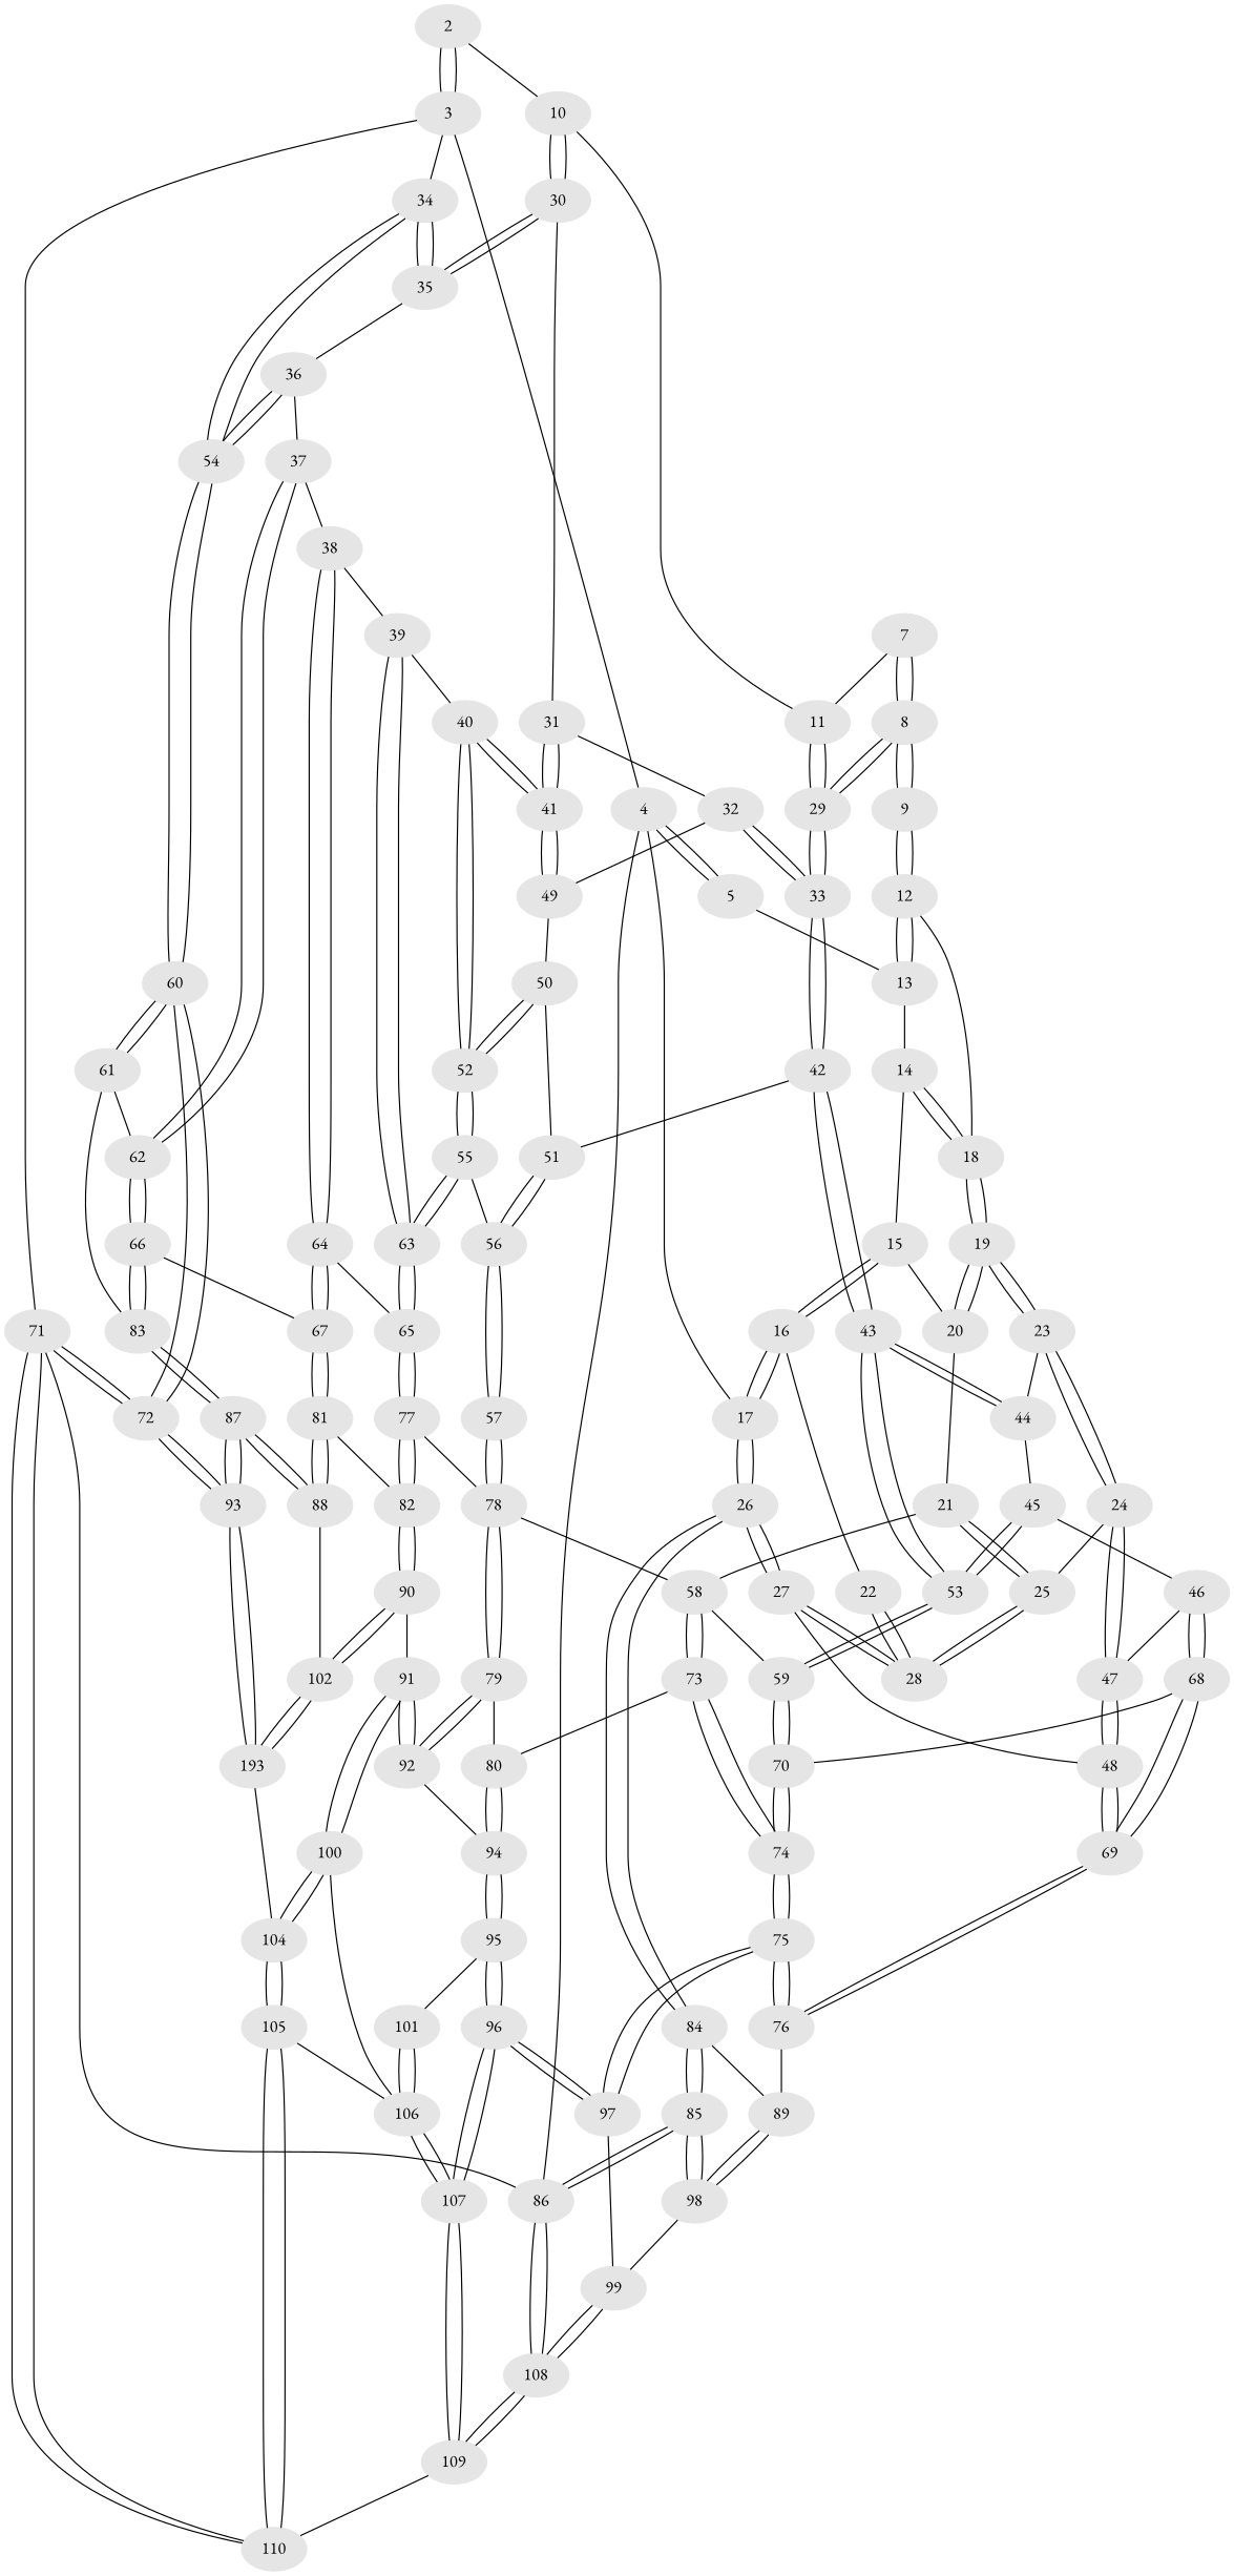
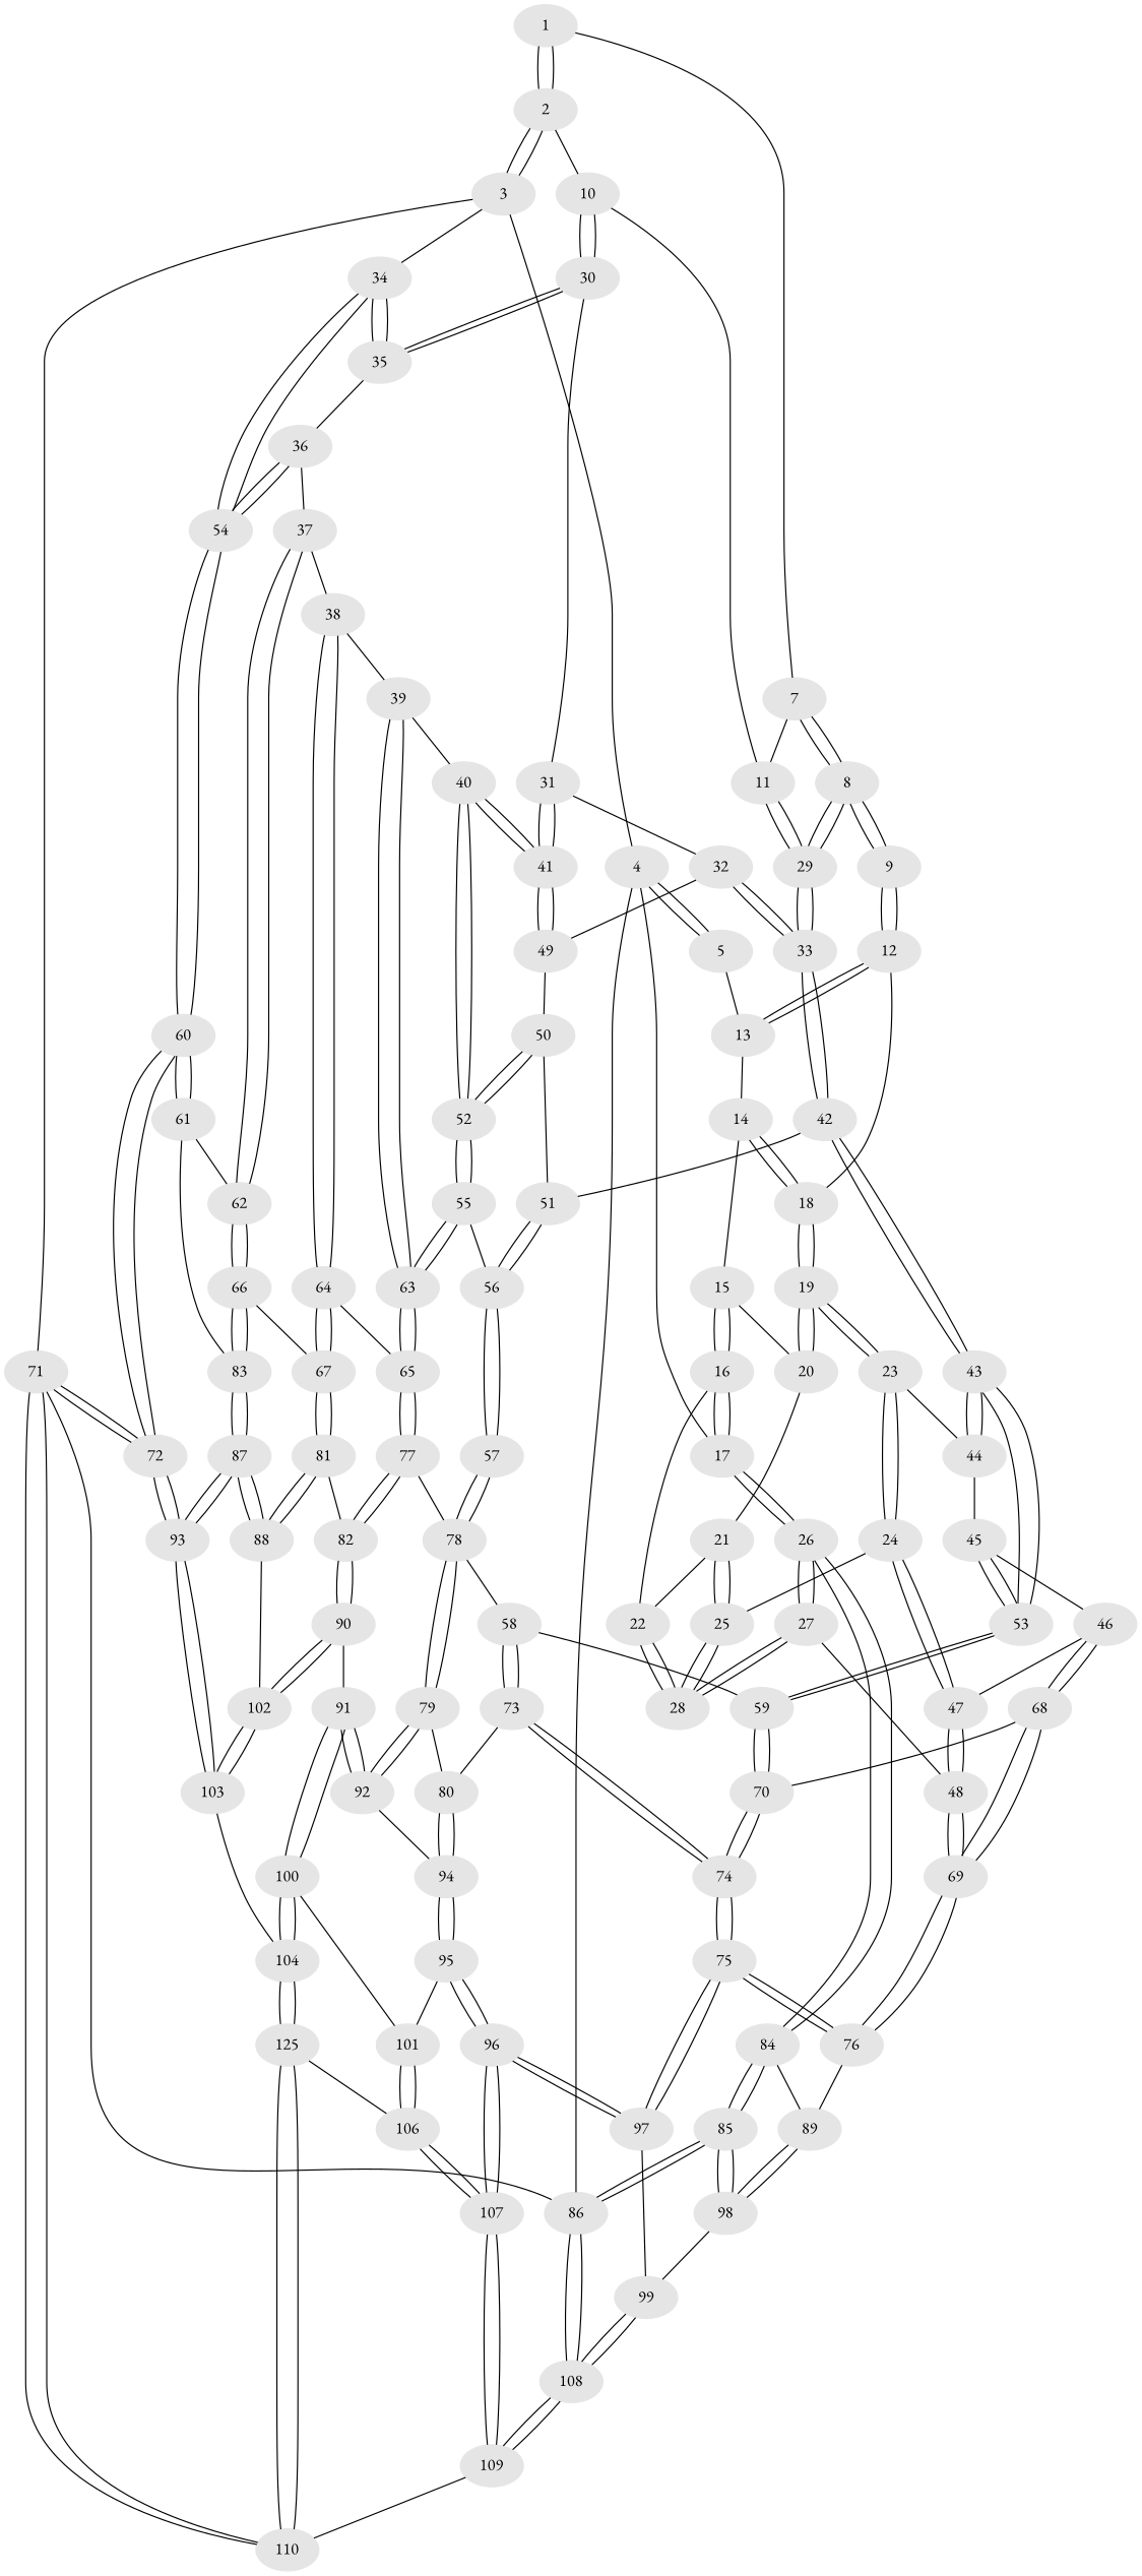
  graph {
    fontname="EB Garamond"
    node [color=gray90 fontname="EB Garamond" style=filled]
    edge [fontname="EB Garamond"]
+   1
    2
    7
    3
    10
    8
    11
    4
    34
    71
    30
    5
    17
    86
    35
    54
    72
    110
    13
    26
    108
    14
    9
    12
    29
    33
    18
    31
    19
    15
    16
    20
    22
    21
    28
    27
    84
    23
    24
    44
    25
    47
    45
    48
    89
    85
    69
    42
    32
    41
    36
    49
    50
    43
    51
    60
    37
    38
    62
    39
    64
    66
    40
    63
    65
    67
    52
    55
    53
    56
    59
    46
    68
    70
    76
    57
    61
    78
    58
    73
    79
    74
    80
    83
    93
    87
    77
    81
    82
    88
    75
-   103 [label=193]
+   103
    94
    97
    99
    98
    90
    92
    95
    102
    91
    109
    100
    101
    104
    96
    107
    106
-   105
+   105 [label=125]
+   1 -- 2
+   1 -- 2
+   1 -- 7
    2 -- 3
    2 -- 3
    2 -- 10
    7 -- 8
    7 -- 8
    7 -- 11
    3 -- 4
    3 -- 34
    3 -- 71
    10 -- 11
    10 -- 30
    10 -- 30
    8 -- 9
    8 -- 9
    8 -- 29
    8 -- 29
    11 -- 29
    11 -- 29
    4 -- 5
    4 -- 5
    4 -- 17
    4 -- 86
    34 -- 35
    34 -- 35
    34 -- 54
    34 -- 54
    71 -- 86
    71 -- 72
    71 -- 72
    71 -- 110
    71 -- 110
    30 -- 35
    30 -- 35
    30 -- 31
    5 -- 13
    17 -- 26
    17 -- 26
    86 -- 108
    86 -- 108
    35 -- 36
    54 -- 60
    54 -- 60
    72 -- 93
    72 -- 93
    13 -- 14
    26 -- 27
    26 -- 27
    26 -- 84
    26 -- 84
    108 -- 109
    108 -- 109
    14 -- 18
    14 -- 18
    14 -- 15
    9 -- 12
    9 -- 12
    12 -- 13
    12 -- 13
    12 -- 18
    29 -- 33
    29 -- 33
    33 -- 42
    33 -- 42
    18 -- 19
    18 -- 19
    31 -- 32
    31 -- 41
    31 -- 41
    19 -- 20
    19 -- 20
    19 -- 23
    19 -- 23
    15 -- 16
    15 -- 16
    15 -- 20
    16 -- 17
    16 -- 17
    16 -- 22
    20 -- 21
    22 -- 28
    22 -- 28
-   21 -- 58
+   21 -- 22
    21 -- 25
    21 -- 25
    27 -- 28
    27 -- 28
    27 -- 48
    84 -- 89
    84 -- 85
    84 -- 85
    23 -- 24
    23 -- 24
    23 -- 44
    24 -- 25
    24 -- 47
    24 -- 47
    44 -- 45
    25 -- 28
    25 -- 28
    47 -- 48
    47 -- 48
    45 -- 53
    45 -- 53
    45 -- 46
    48 -- 69
    48 -- 69
    89 -- 98
    89 -- 98
    85 -- 86
    85 -- 86
    85 -- 98
    85 -- 98
    69 -- 76
    69 -- 76
    42 -- 43
    42 -- 43
    42 -- 51
    32 -- 33
    32 -- 33
    32 -- 49
    41 -- 49
    41 -- 49
    36 -- 54
    36 -- 54
    36 -- 37
    49 -- 50
    50 -- 51
    50 -- 52
    50 -- 52
    43 -- 44
    43 -- 44
    43 -- 53
    43 -- 53
    51 -- 56
    51 -- 56
    60 -- 72
    60 -- 72
    60 -- 61
    60 -- 61
    37 -- 38
    37 -- 62
    37 -- 62
    38 -- 39
    38 -- 64
    38 -- 64
    62 -- 66
    62 -- 66
    39 -- 40
    39 -- 63
    39 -- 63
    64 -- 65
    64 -- 67
    64 -- 67
    66 -- 67
    66 -- 83
    66 -- 83
    40 -- 41
    40 -- 41
    40 -- 52
    40 -- 52
    63 -- 65
    63 -- 65
    65 -- 77
    65 -- 77
    67 -- 81
    67 -- 81
    52 -- 55
    52 -- 55
    55 -- 63
    55 -- 63
    55 -- 56
    53 -- 59
    53 -- 59
    56 -- 57
    56 -- 57
    59 -- 70
    59 -- 70
    46 -- 47
    46 -- 68
    46 -- 68
    68 -- 69
    68 -- 69
    68 -- 70
    70 -- 74
    70 -- 74
    76 -- 89
    57 -- 78
    57 -- 78
    61 -- 62
    61 -- 83
    78 -- 58
    78 -- 79
    78 -- 79
    58 -- 59
    58 -- 73
    58 -- 73
    73 -- 74
    73 -- 74
    73 -- 80
    79 -- 80
    79 -- 92
    79 -- 92
    74 -- 75
    74 -- 75
    80 -- 94
    80 -- 94
    83 -- 87
    83 -- 87
    93 -- 103
    93 -- 103
    87 -- 93
    87 -- 93
    87 -- 88
    87 -- 88
    77 -- 78
    77 -- 82
    77 -- 82
    81 -- 82
    81 -- 88
    81 -- 88
    82 -- 90
    82 -- 90
    88 -- 102
    75 -- 76
    75 -- 76
    75 -- 97
    75 -- 97
    103 -- 104
    94 -- 95
    94 -- 95
    97 -- 99
    99 -- 108
    99 -- 108
    98 -- 99
    90 -- 102
    90 -- 102
    90 -- 91
    92 -- 94
    95 -- 101
    95 -- 96
    95 -- 96
    102 -- 103
    102 -- 103
    91 -- 92
    91 -- 92
    91 -- 100
    91 -- 100
    109 -- 110
-   100 -- 106
+   100 -- 101
    100 -- 104
    100 -- 104
    101 -- 106
    101 -- 106
    104 -- 105
    104 -- 105
    96 -- 97
    96 -- 97
    96 -- 107
    96 -- 107
    107 -- 109
    107 -- 109
    106 -- 107
    106 -- 107
    105 -- 110
    105 -- 110
    105 -- 106
  }
